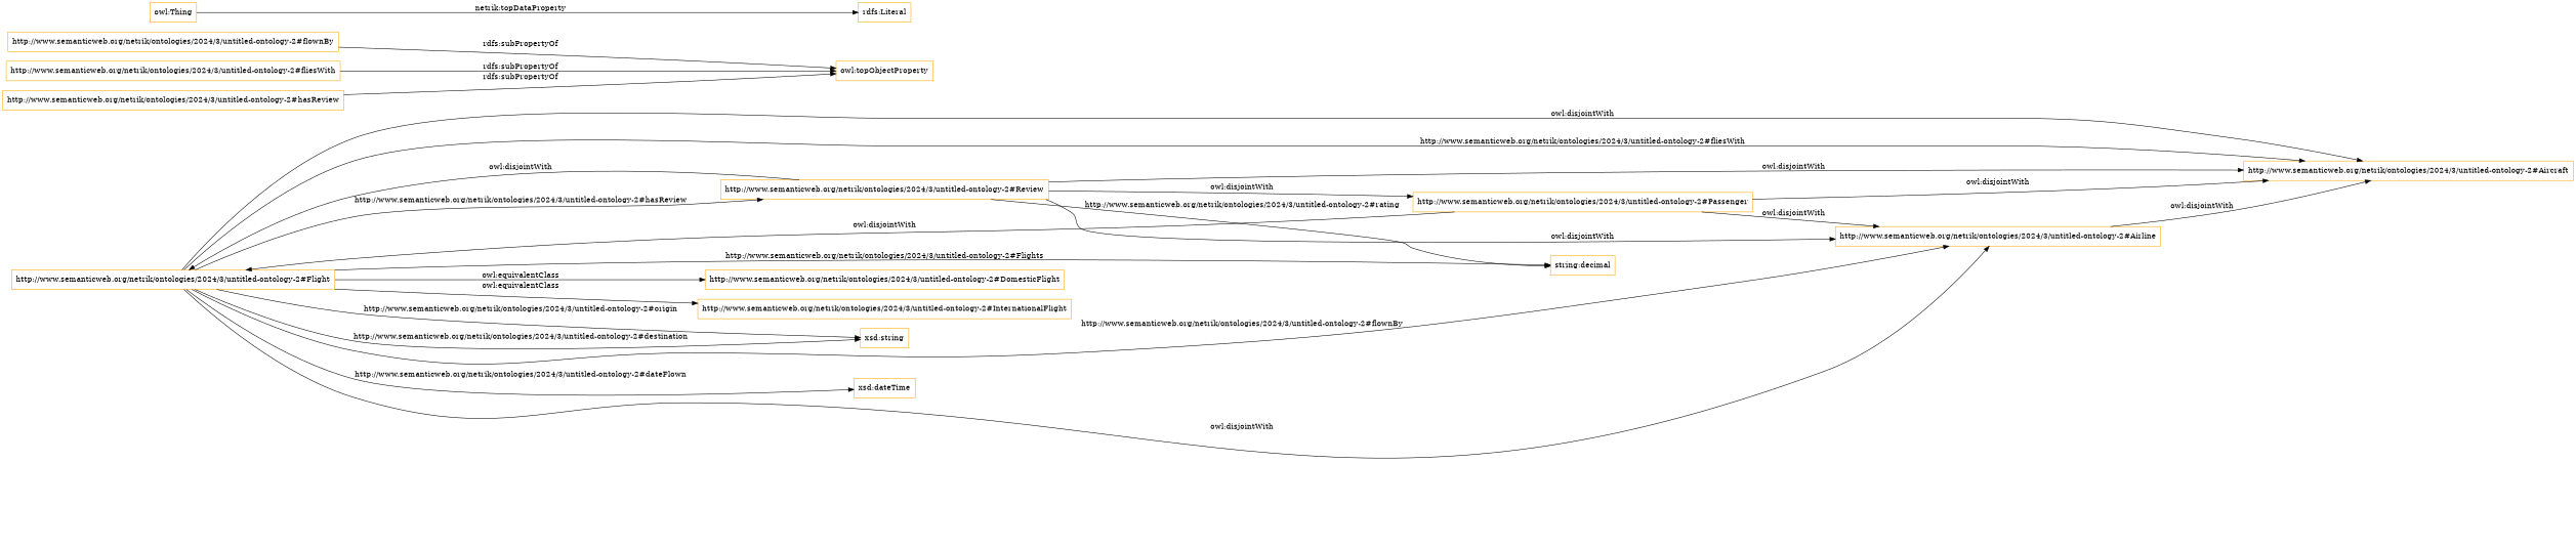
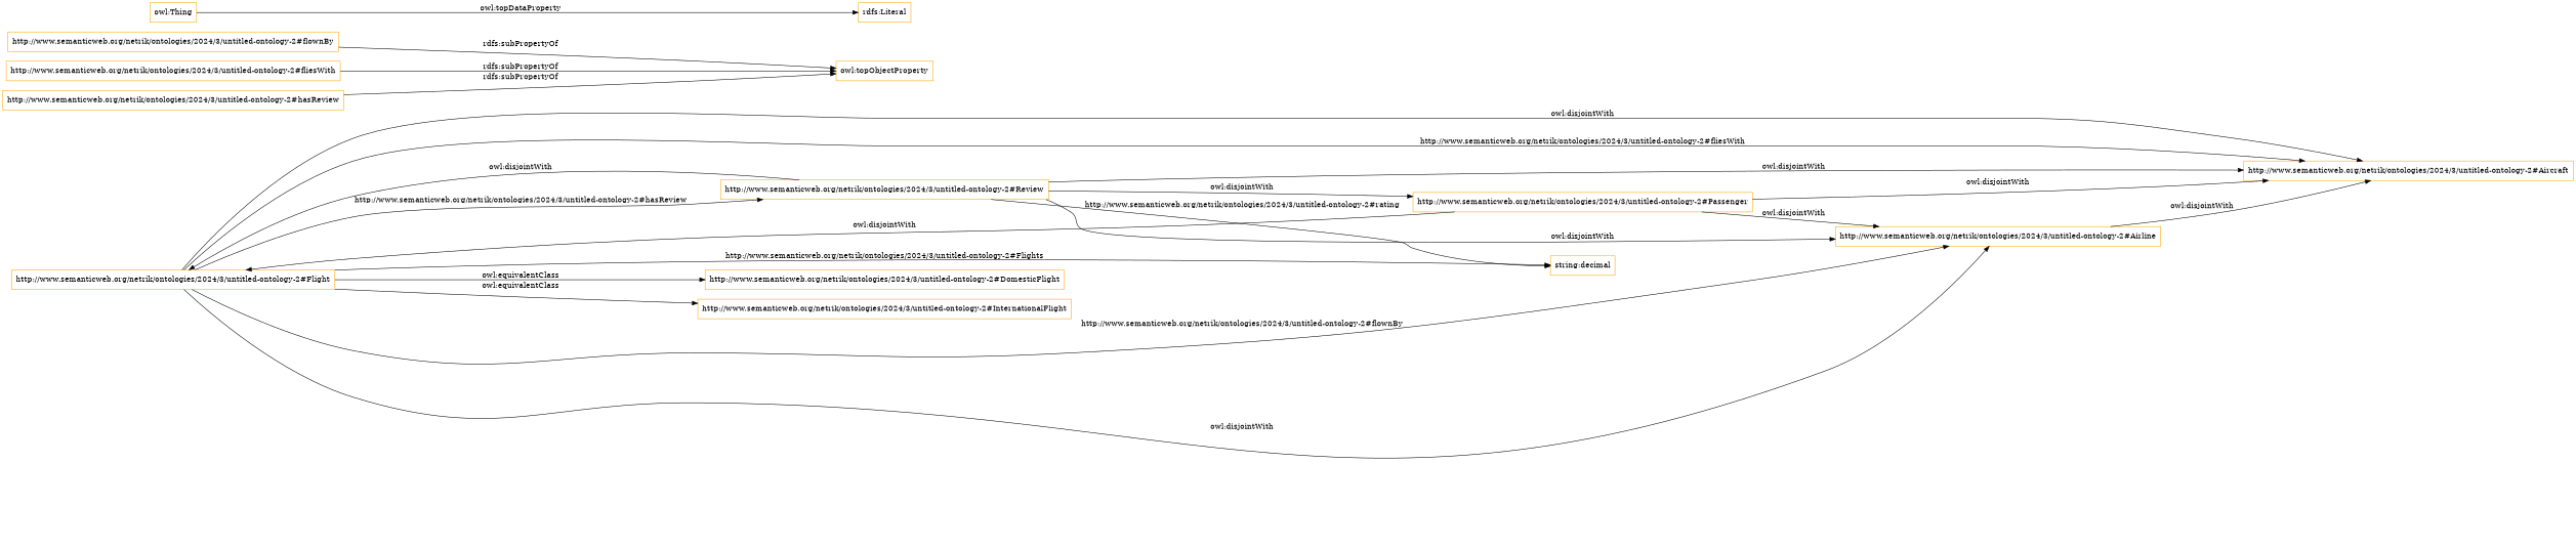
  digraph {
    rankdir=LR
    node [color=orange shape=rectangle]
    "http://www.semanticweb.org/netrik/ontologies/2024/3/untitled-ontology-2#Flight"
    "http://www.semanticweb.org/netrik/ontologies/2024/3/untitled-ontology-2#Aircraft"
    "http://www.semanticweb.org/netrik/ontologies/2024/3/untitled-ontology-2#Review"
    "http://www.semanticweb.org/netrik/ontologies/2024/3/untitled-ontology-2#Airline"
    "http://www.semanticweb.org/netrik/ontologies/2024/3/untitled-ontology-2#DomesticFlight"
    "http://www.semanticweb.org/netrik/ontologies/2024/3/untitled-ontology-2#InternationalFlight"
-   "xsd:string"
    n8 [label="string:decimal"]
-   "xsd:dateTime"
    "http://www.semanticweb.org/netrik/ontologies/2024/3/untitled-ontology-2#Passenger"
    "http://www.semanticweb.org/netrik/ontologies/2024/3/untitled-ontology-2#flownBy"
    "owl:topObjectProperty"
    "http://www.semanticweb.org/netrik/ontologies/2024/3/untitled-ontology-2#fliesWith"
    "http://www.semanticweb.org/netrik/ontologies/2024/3/untitled-ontology-2#hasReview"
    "owl:Thing"
    "rdfs:Literal"
    "http://www.semanticweb.org/netrik/ontologies/2024/3/untitled-ontology-2#Flight" -> "http://www.semanticweb.org/netrik/ontologies/2024/3/untitled-ontology-2#Aircraft" [label="owl:disjointWith"]
    "http://www.semanticweb.org/netrik/ontologies/2024/3/untitled-ontology-2#Flight" -> "http://www.semanticweb.org/netrik/ontologies/2024/3/untitled-ontology-2#Aircraft" [label="http://www.semanticweb.org/netrik/ontologies/2024/3/untitled-ontology-2#fliesWith"]
    "http://www.semanticweb.org/netrik/ontologies/2024/3/untitled-ontology-2#Flight" -> "http://www.semanticweb.org/netrik/ontologies/2024/3/untitled-ontology-2#Review" [label="http://www.semanticweb.org/netrik/ontologies/2024/3/untitled-ontology-2#hasReview"]
    "http://www.semanticweb.org/netrik/ontologies/2024/3/untitled-ontology-2#Flight" -> "http://www.semanticweb.org/netrik/ontologies/2024/3/untitled-ontology-2#Airline" [label="owl:disjointWith"]
    "http://www.semanticweb.org/netrik/ontologies/2024/3/untitled-ontology-2#Flight" -> "http://www.semanticweb.org/netrik/ontologies/2024/3/untitled-ontology-2#Airline" [label="http://www.semanticweb.org/netrik/ontologies/2024/3/untitled-ontology-2#flownBy"]
    "http://www.semanticweb.org/netrik/ontologies/2024/3/untitled-ontology-2#Flight" -> "http://www.semanticweb.org/netrik/ontologies/2024/3/untitled-ontology-2#DomesticFlight" [label="owl:equivalentClass"]
    "http://www.semanticweb.org/netrik/ontologies/2024/3/untitled-ontology-2#Flight" -> "http://www.semanticweb.org/netrik/ontologies/2024/3/untitled-ontology-2#InternationalFlight" [label="owl:equivalentClass"]
-   "http://www.semanticweb.org/netrik/ontologies/2024/3/untitled-ontology-2#Flight" -> "xsd:string" [label="http://www.semanticweb.org/netrik/ontologies/2024/3/untitled-ontology-2#destination"]
-   "http://www.semanticweb.org/netrik/ontologies/2024/3/untitled-ontology-2#Flight" -> "xsd:string" [label="http://www.semanticweb.org/netrik/ontologies/2024/3/untitled-ontology-2#origin"]
    "http://www.semanticweb.org/netrik/ontologies/2024/3/untitled-ontology-2#Flight" -> n8 [label="http://www.semanticweb.org/netrik/ontologies/2024/3/untitled-ontology-2#Flights"]
-   "http://www.semanticweb.org/netrik/ontologies/2024/3/untitled-ontology-2#Flight" -> "xsd:dateTime" [label="http://www.semanticweb.org/netrik/ontologies/2024/3/untitled-ontology-2#dateFlown"]
    "http://www.semanticweb.org/netrik/ontologies/2024/3/untitled-ontology-2#Review" -> "http://www.semanticweb.org/netrik/ontologies/2024/3/untitled-ontology-2#Flight" [label="owl:disjointWith"]
    "http://www.semanticweb.org/netrik/ontologies/2024/3/untitled-ontology-2#Review" -> "http://www.semanticweb.org/netrik/ontologies/2024/3/untitled-ontology-2#Aircraft" [label="owl:disjointWith"]
    "http://www.semanticweb.org/netrik/ontologies/2024/3/untitled-ontology-2#Review" -> "http://www.semanticweb.org/netrik/ontologies/2024/3/untitled-ontology-2#Airline" [label="owl:disjointWith"]
    "http://www.semanticweb.org/netrik/ontologies/2024/3/untitled-ontology-2#Review" -> n8 [label="http://www.semanticweb.org/netrik/ontologies/2024/3/untitled-ontology-2#rating"]
    "http://www.semanticweb.org/netrik/ontologies/2024/3/untitled-ontology-2#Review" -> "http://www.semanticweb.org/netrik/ontologies/2024/3/untitled-ontology-2#Passenger" [label="owl:disjointWith"]
    "http://www.semanticweb.org/netrik/ontologies/2024/3/untitled-ontology-2#Airline" -> "http://www.semanticweb.org/netrik/ontologies/2024/3/untitled-ontology-2#Aircraft" [label="owl:disjointWith"]
    "http://www.semanticweb.org/netrik/ontologies/2024/3/untitled-ontology-2#Passenger" -> "http://www.semanticweb.org/netrik/ontologies/2024/3/untitled-ontology-2#Flight" [label="owl:disjointWith"]
    "http://www.semanticweb.org/netrik/ontologies/2024/3/untitled-ontology-2#Passenger" -> "http://www.semanticweb.org/netrik/ontologies/2024/3/untitled-ontology-2#Aircraft" [label="owl:disjointWith"]
    "http://www.semanticweb.org/netrik/ontologies/2024/3/untitled-ontology-2#Passenger" -> "http://www.semanticweb.org/netrik/ontologies/2024/3/untitled-ontology-2#Airline" [label="owl:disjointWith"]
    "http://www.semanticweb.org/netrik/ontologies/2024/3/untitled-ontology-2#flownBy" -> "owl:topObjectProperty" [label="rdfs:subPropertyOf"]
    "http://www.semanticweb.org/netrik/ontologies/2024/3/untitled-ontology-2#fliesWith" -> "owl:topObjectProperty" [label="rdfs:subPropertyOf"]
    "http://www.semanticweb.org/netrik/ontologies/2024/3/untitled-ontology-2#hasReview" -> "owl:topObjectProperty" [label="rdfs:subPropertyOf"]
-   "owl:Thing" -> "rdfs:Literal" [label="netrik:topDataProperty"]
+   "owl:Thing" -> "rdfs:Literal" [label="owl:topDataProperty"]
  }
